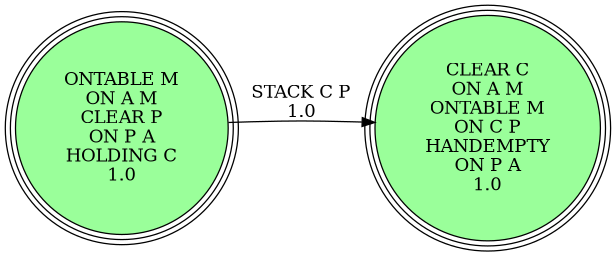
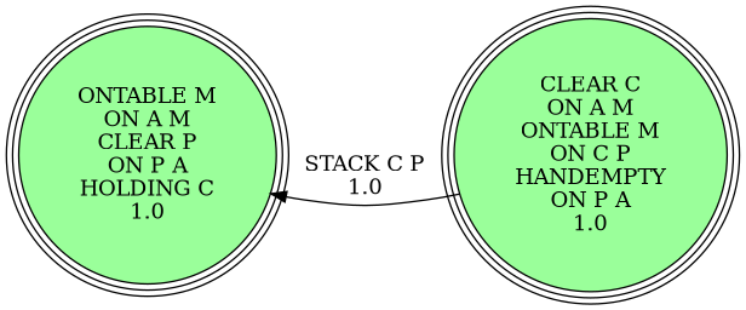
  digraph {
    rankdir=LR
    node [fillcolor=palegreen1 peripheries=3 shape=circle style=filled]
    "ONTABLE M\nON A M\nCLEAR P\nON P A\nHOLDING C\n1.0\n"
    "CLEAR C\nON A M\nONTABLE M\nON C P\nHANDEMPTY\nON P A\n1.0\n"
-   "ONTABLE M\nON A M\nCLEAR P\nON P A\nHOLDING C\n1.0\n" -> "CLEAR C\nON A M\nONTABLE M\nON C P\nHANDEMPTY\nON P A\n1.0\n" [label="STACK C P\n1.0\n"]
+   "CLEAR C\nON A M\nONTABLE M\nON C P\nHANDEMPTY\nON P A\n1.0\n" -> "ONTABLE M\nON A M\nCLEAR P\nON P A\nHOLDING C\n1.0\n" [label="STACK C P\n1.0\n"]
  }
